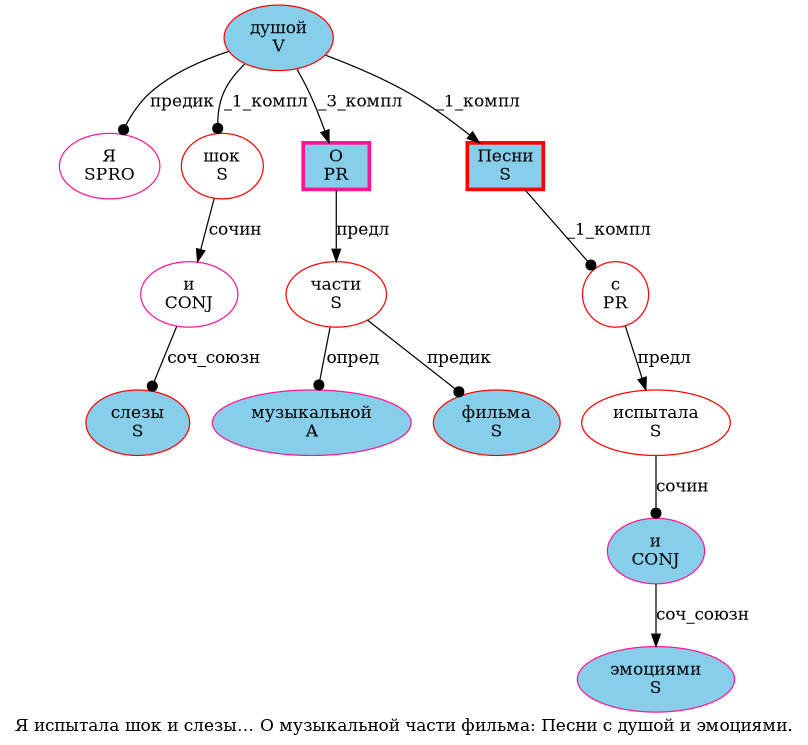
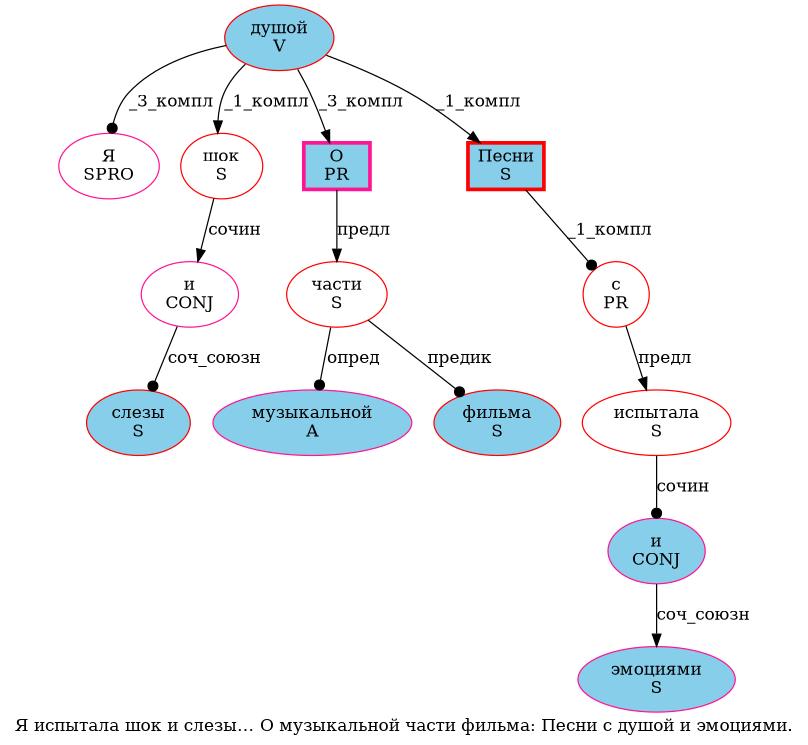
  digraph {
    label="Я испытала шок и слезы… О музыкальной части фильма: Песни с душой и эмоциями."
    node [color=red fillcolor=skyblue penwidth=1 shape=ellipse style=filled]
    edge [arrowhead=normal]
    n1 [color=deeppink fillcolor=white label="Я\nSPRO"]
    n2 [label="душой\nV"]
    n3 [fillcolor=white label="шок\nS"]
    n4 [color=deeppink label="О\nPR" penwidth=3 shape=box]
    n5 [label="Песни\nS" penwidth=3 shape=box]
    n6 [color=deeppink fillcolor=white label="и\nCONJ"]
    n7 [fillcolor=white label="части\nS"]
    n8 [fillcolor=white label="с\nPR"]
    n9 [label="слезы\nS"]
    n10 [color=deeppink label="музыкальной\nA"]
    n11 [label="фильма\nS"]
    n12 [fillcolor=white label="испытала\nS"]
    n13 [color=deeppink label="и\nCONJ"]
    n14 [color=deeppink label="эмоциями\nS"]
-   n2 -> n1 [arrowhead=dot label="предик"]
-   n2 -> n3 [arrowhead=dot label="_1_компл"]
+   n2 -> n1 [arrowhead=dot label="_3_компл"]
+   n2 -> n3 [label="_1_компл"]
    n2 -> n4 [label="_3_компл"]
    n2 -> n5 [label="_1_компл"]
    n3 -> n6 [label="сочин"]
    n4 -> n7 [label="предл"]
    n5 -> n8 [arrowhead=dot label="_1_компл"]
    n6 -> n9 [arrowhead=dot label="соч_союзн"]
    n7 -> n10 [arrowhead=dot label="опред"]
    n7 -> n11 [arrowhead=dot label="предик"]
    n8 -> n12 [label="предл"]
    n12 -> n13 [arrowhead=dot label="сочин"]
    n13 -> n14 [label="соч_союзн"]
  }
